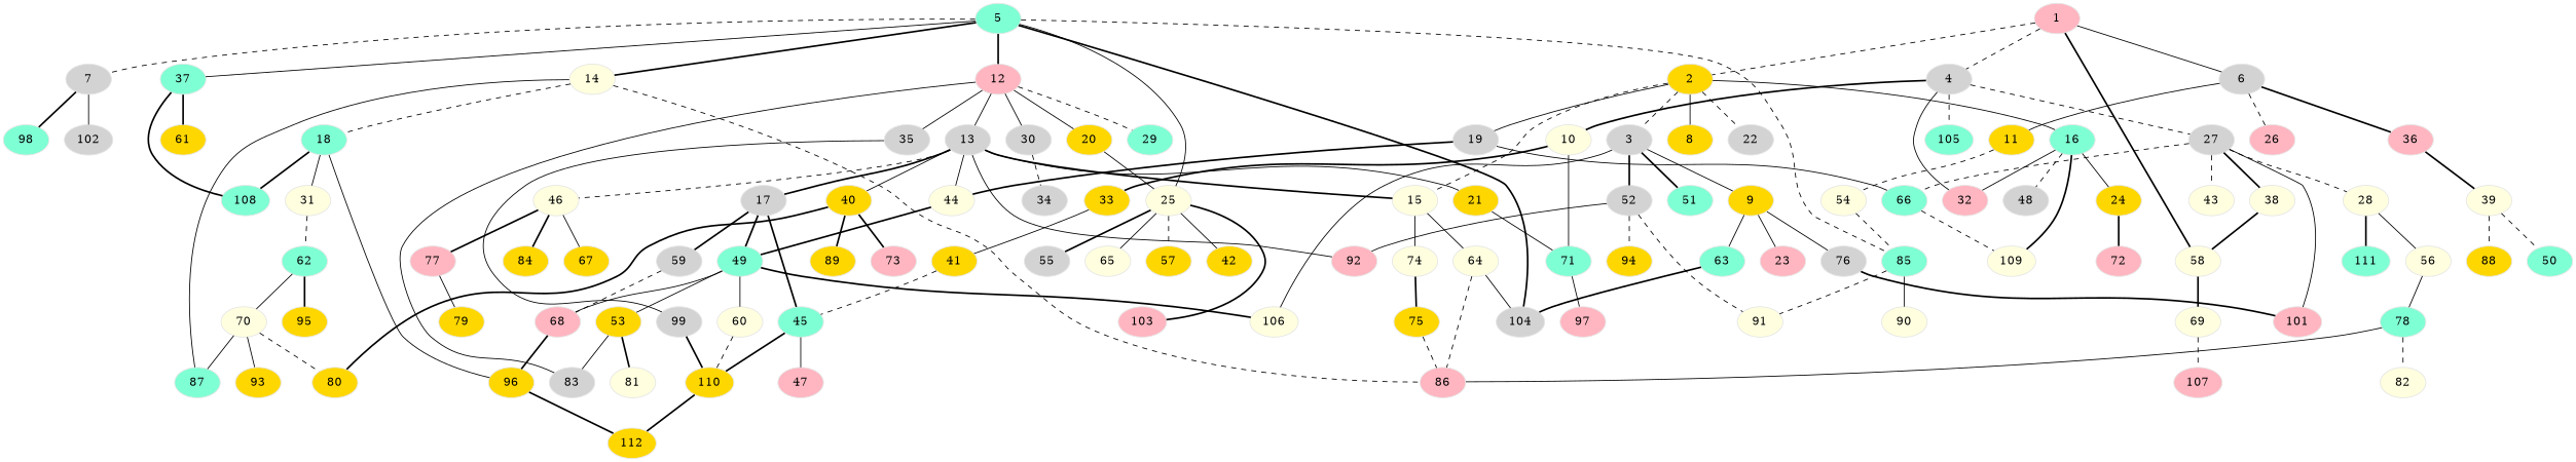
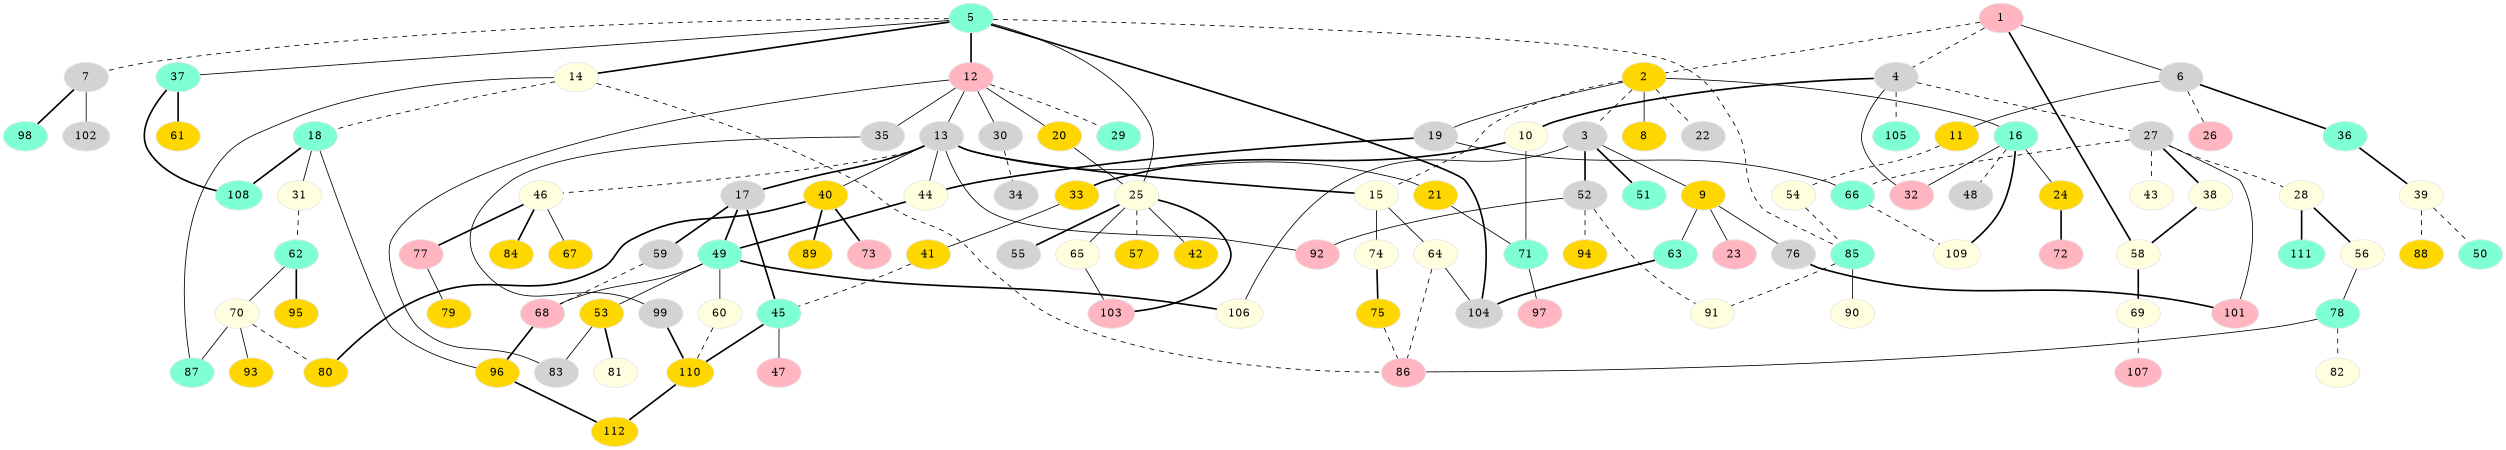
  graph {
    node [color=gray90 fillcolor=gold style=filled]
    edge [style=solid]
    1 [fillcolor=lightpink]
    2
    4 [fillcolor=lightgrey]
    6 [fillcolor=lightgrey]
    58 [fillcolor=lightyellow]
    3 [fillcolor=lightgrey]
    8
    15 [fillcolor=lightyellow]
    16 [fillcolor=aquamarine]
    19 [fillcolor=lightgrey]
    22 [fillcolor=lightgrey]
    10 [fillcolor=lightyellow]
    27 [fillcolor=lightgrey]
    32 [fillcolor=lightpink]
    105 [fillcolor=aquamarine]
    5 [fillcolor=aquamarine]
    7 [fillcolor=lightgrey]
    12 [fillcolor=lightpink]
    14 [fillcolor=lightyellow]
    25 [fillcolor=lightyellow]
    37 [fillcolor=aquamarine]
    85 [fillcolor=aquamarine]
    104 [fillcolor=lightgrey]
    11
    26 [fillcolor=lightpink]
-   36 [fillcolor=lightpink]
+   36 [fillcolor=aquamarine]
    69 [fillcolor=lightyellow]
    9
    51 [fillcolor=aquamarine]
    52 [fillcolor=lightgrey]
    106 [fillcolor=lightyellow]
    64 [fillcolor=lightyellow]
    74 [fillcolor=lightyellow]
    24
    48 [fillcolor=lightgrey]
    109 [fillcolor=lightyellow]
    44 [fillcolor=lightyellow]
    66 [fillcolor=aquamarine]
    23 [fillcolor=lightpink]
    63 [fillcolor=aquamarine]
    76 [fillcolor=lightgrey]
    92 [fillcolor=lightpink]
    91 [fillcolor=lightyellow]
    94
    33
    71 [fillcolor=aquamarine]
    28 [fillcolor=lightyellow]
    38 [fillcolor=lightyellow]
    43 [fillcolor=lightyellow]
    101 [fillcolor=lightpink]
    98 [fillcolor=aquamarine]
    102 [fillcolor=lightgrey]
    13 [fillcolor=lightgrey]
    20
    29 [fillcolor=aquamarine]
    30 [fillcolor=lightgrey]
    35 [fillcolor=lightgrey]
    83 [fillcolor=lightgrey]
    18 [fillcolor=aquamarine]
    86 [fillcolor=lightpink]
    87 [fillcolor=aquamarine]
    42
    55 [fillcolor=lightgrey]
    57
    65 [fillcolor=lightyellow]
    103 [fillcolor=lightpink]
    108 [fillcolor=aquamarine]
    61
    90 [fillcolor=lightyellow]
    54 [fillcolor=lightyellow]
    39 [fillcolor=lightyellow]
    41
    97 [fillcolor=lightpink]
    17 [fillcolor=lightgrey]
    21
    40
    46 [fillcolor=lightyellow]
    34 [fillcolor=lightgrey]
    99 [fillcolor=lightgrey]
    45 [fillcolor=aquamarine]
    49 [fillcolor=aquamarine]
    59 [fillcolor=lightgrey]
    73 [fillcolor=lightpink]
    80
    89
    67
    77 [fillcolor=lightpink]
    84
    31 [fillcolor=lightyellow]
    96
    75
    72 [fillcolor=lightpink]
    47 [fillcolor=lightpink]
    110
    53
    60 [fillcolor=lightyellow]
    68 [fillcolor=lightpink]
    62 [fillcolor=aquamarine]
    112
    56 [fillcolor=lightyellow]
    111 [fillcolor=aquamarine]
    78 [fillcolor=aquamarine]
    70 [fillcolor=lightyellow]
    95
    50 [fillcolor=aquamarine]
    88
    79
    81 [fillcolor=lightyellow]
    82 [fillcolor=lightyellow]
    107 [fillcolor=lightpink]
    93
    1 -- 2 [style=dashed]
    1 -- 4 [style=dashed]
    1 -- 6
    1 -- 58 [style=bold]
    2 -- 3 [style=dashed]
    2 -- 8
    2 -- 15 [style=dashed]
    2 -- 16
    2 -- 19
    2 -- 22 [style=dashed]
    4 -- 10 [style=bold]
    4 -- 27 [style=dashed]
    4 -- 32
    4 -- 105 [style=dashed]
    6 -- 11
    6 -- 26 [style=dashed]
    6 -- 36 [style=bold]
    58 -- 69 [style=bold]
    3 -- 9
    3 -- 51 [style=bold]
    3 -- 52 [style=bold]
    3 -- 106
    15 -- 64
    15 -- 74
    16 -- 32
    16 -- 24
    16 -- 48 [style=dashed]
    16 -- 109 [style=bold]
    19 -- 44 [style=bold]
    19 -- 66
    10 -- 33 [style=bold]
    10 -- 71
    27 -- 66 [style=dashed]
    27 -- 28 [style=dashed]
    27 -- 38 [style=bold]
    27 -- 43 [style=dashed]
    27 -- 101
    5 -- 7 [style=dashed]
    5 -- 12 [style=bold]
    5 -- 14 [style=bold]
    5 -- 25
    5 -- 37
    5 -- 85 [style=dashed]
    5 -- 104 [style=bold]
    7 -- 98 [style=bold]
    7 -- 102
    12 -- 13
    12 -- 20
    12 -- 29 [style=dashed]
    12 -- 30
    12 -- 35
    12 -- 83
    14 -- 18 [style=dashed]
    14 -- 86 [style=dashed]
    14 -- 87
    25 -- 42
    25 -- 55 [style=bold]
    25 -- 57 [style=dashed]
    25 -- 65
    25 -- 103 [style=bold]
    37 -- 108 [style=bold]
    37 -- 61 [style=bold]
    85 -- 91 [style=dashed]
    85 -- 90
    11 -- 54 [style=dashed]
    36 -- 39 [style=bold]
    69 -- 107 [style=dashed]
    9 -- 23
    9 -- 63
    9 -- 76
    52 -- 92
    52 -- 91 [style=dashed]
    52 -- 94 [style=dashed]
    64 -- 104
    64 -- 86 [style=dashed]
    74 -- 75 [style=bold]
    24 -- 72 [style=bold]
    44 -- 49 [style=bold]
    66 -- 109 [style=dashed]
    63 -- 104 [style=bold]
    76 -- 101 [style=bold]
    33 -- 41
    71 -- 97
-   28 -- 56
+   28 -- 56 [style=bold]
    28 -- 111 [style=bold]
    38 -- 58 [style=bold]
    13 -- 15 [style=bold]
    13 -- 44
    13 -- 92
    13 -- 17 [style=bold]
    13 -- 21
    13 -- 40
    13 -- 46 [style=dashed]
    20 -- 25
    30 -- 34 [style=dashed]
    35 -- 99
    18 -- 108 [style=bold]
    18 -- 31
    18 -- 96
+   65 -- 103
    54 -- 85 [style=dashed]
    39 -- 50 [style=dashed]
    39 -- 88 [style=dashed]
    41 -- 45 [style=dashed]
    17 -- 45 [style=bold]
    17 -- 49 [style=bold]
    17 -- 59 [style=bold]
    21 -- 71
    40 -- 73 [style=bold]
    40 -- 80 [style=bold]
    40 -- 89 [style=bold]
    46 -- 67
    46 -- 77 [style=bold]
    46 -- 84 [style=bold]
    99 -- 110 [style=bold]
    45 -- 47
    45 -- 110 [style=bold]
    49 -- 106 [style=bold]
    49 -- 53
    49 -- 60
    49 -- 68
    59 -- 68 [style=dashed]
    77 -- 79
    31 -- 62 [style=dashed]
    96 -- 112 [style=bold]
    75 -- 86 [style=dashed]
    110 -- 112 [style=bold]
    53 -- 83
    53 -- 81 [style=bold]
    60 -- 110 [style=dashed]
    68 -- 96 [style=bold]
    62 -- 70
    62 -- 95 [style=bold]
    56 -- 78
    78 -- 86
    78 -- 82 [style=dashed]
    70 -- 87
    70 -- 80 [style=dashed]
    70 -- 93
  }
